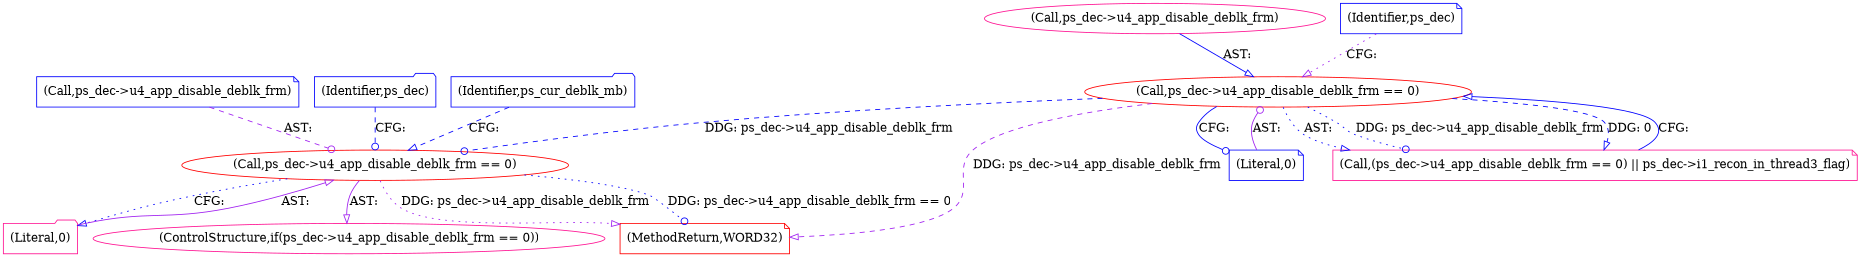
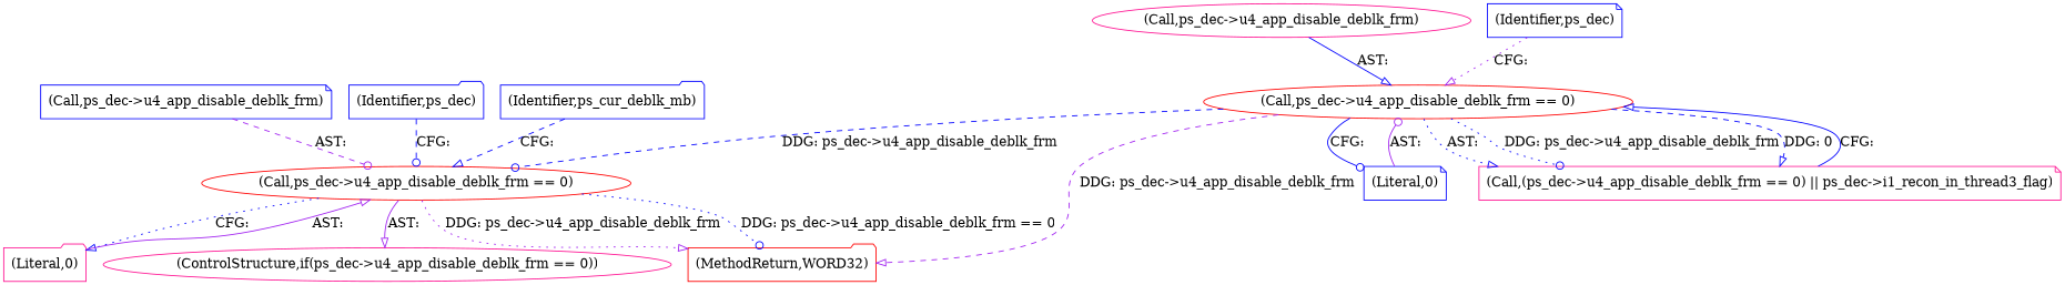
  digraph {
    node [color=blue shape=ellipse]
    edge [color=blue style=dotted arrowhead=onormal]
    n1 [label="(Call,ps_dec->u4_app_disable_deblk_frm == 0)" color=red]
    n2 [label="(Literal,0)" color=deeppink shape=folder]
    n3 [label="(ControlStructure,if(ps_dec->u4_app_disable_deblk_frm == 0))" color=deeppink]
-   n4 [label="(MethodReturn,WORD32)" color=red shape=note]
+   n4 [label="(MethodReturn,WORD32)" color=red shape=folder]
    n5 [label="(Call,ps_dec->u4_app_disable_deblk_frm == 0)" color=red]
    n6 [label="(Literal,0)" shape=note]
    n7 [label="(Call,(ps_dec->u4_app_disable_deblk_frm == 0) || ps_dec->i1_recon_in_thread3_flag)" color=deeppink shape=note]
    n8 [label="(Call,ps_dec->u4_app_disable_deblk_frm)" color=deeppink]
    n9 [label="(Identifier,ps_dec)" shape=note]
    n10 [label="(Call,ps_dec->u4_app_disable_deblk_frm)" shape=note]
    n11 [label="(Identifier,ps_dec)" shape=folder]
    n12 [label="(Identifier,ps_cur_deblk_mb)" shape=folder]
    n1 -> n2 [label="CFG: "]
    n1 -> n3 [label="AST: " color=purple style=solid]
    n1 -> n4 [label="DDG: ps_dec->u4_app_disable_deblk_frm" color=purple]
    n1 -> n4 [label="DDG: ps_dec->u4_app_disable_deblk_frm == 0" arrowhead=odot]
    n2 -> n1 [label="AST: " color=purple style=solid]
    n5 -> n1 [label="DDG: ps_dec->u4_app_disable_deblk_frm" style=dashed arrowhead=odot]
    n5 -> n4 [label="DDG: ps_dec->u4_app_disable_deblk_frm" color=purple style=dashed]
    n5 -> n6 [label="CFG: " style=solid arrowhead=odot]
    n5 -> n7 [label="AST: "]
    n5 -> n7 [label="DDG: ps_dec->u4_app_disable_deblk_frm" arrowhead=odot]
    n5 -> n7 [label="DDG: 0" style=dashed]
    n6 -> n5 [label="AST: " color=purple style=solid arrowhead=odot]
    n7 -> n5 [label="CFG: " style=solid]
    n8 -> n5 [label="AST: " style=solid]
    n9 -> n5 [label="CFG: " color=purple]
    n10 -> n1 [label="AST: " color=purple style=dashed arrowhead=odot]
    n11 -> n1 [label="CFG: " style=dashed arrowhead=odot]
    n12 -> n1 [label="CFG: " style=dashed]
  }
